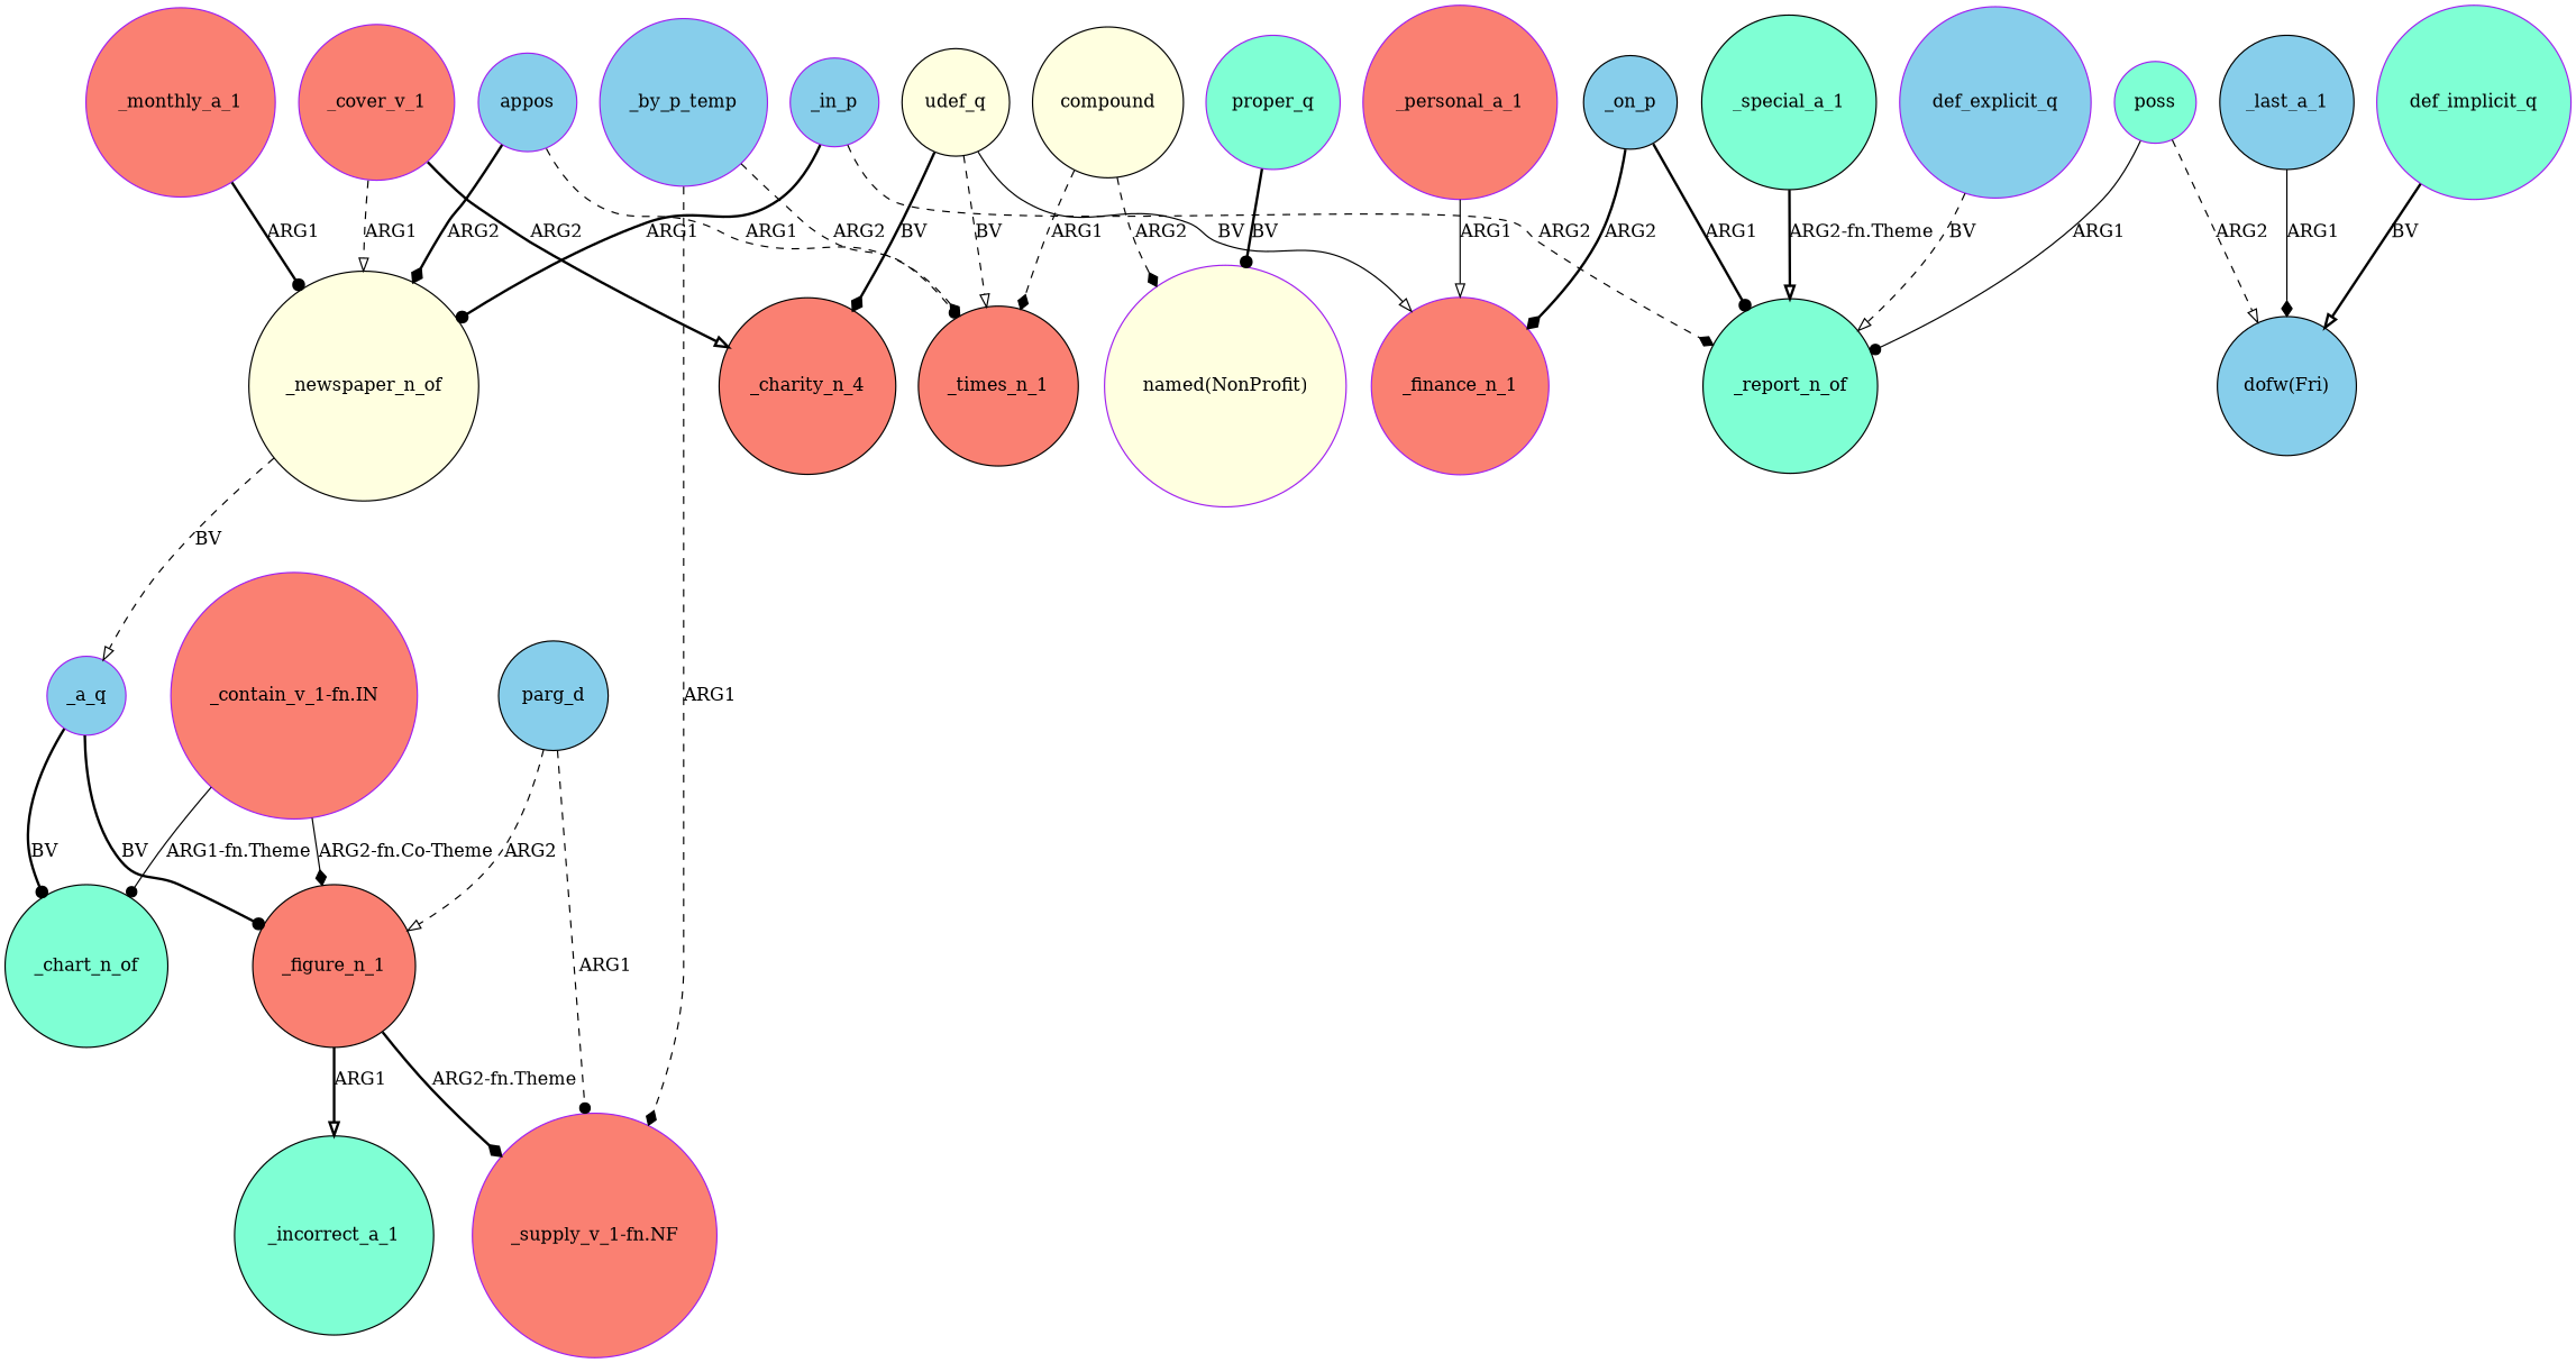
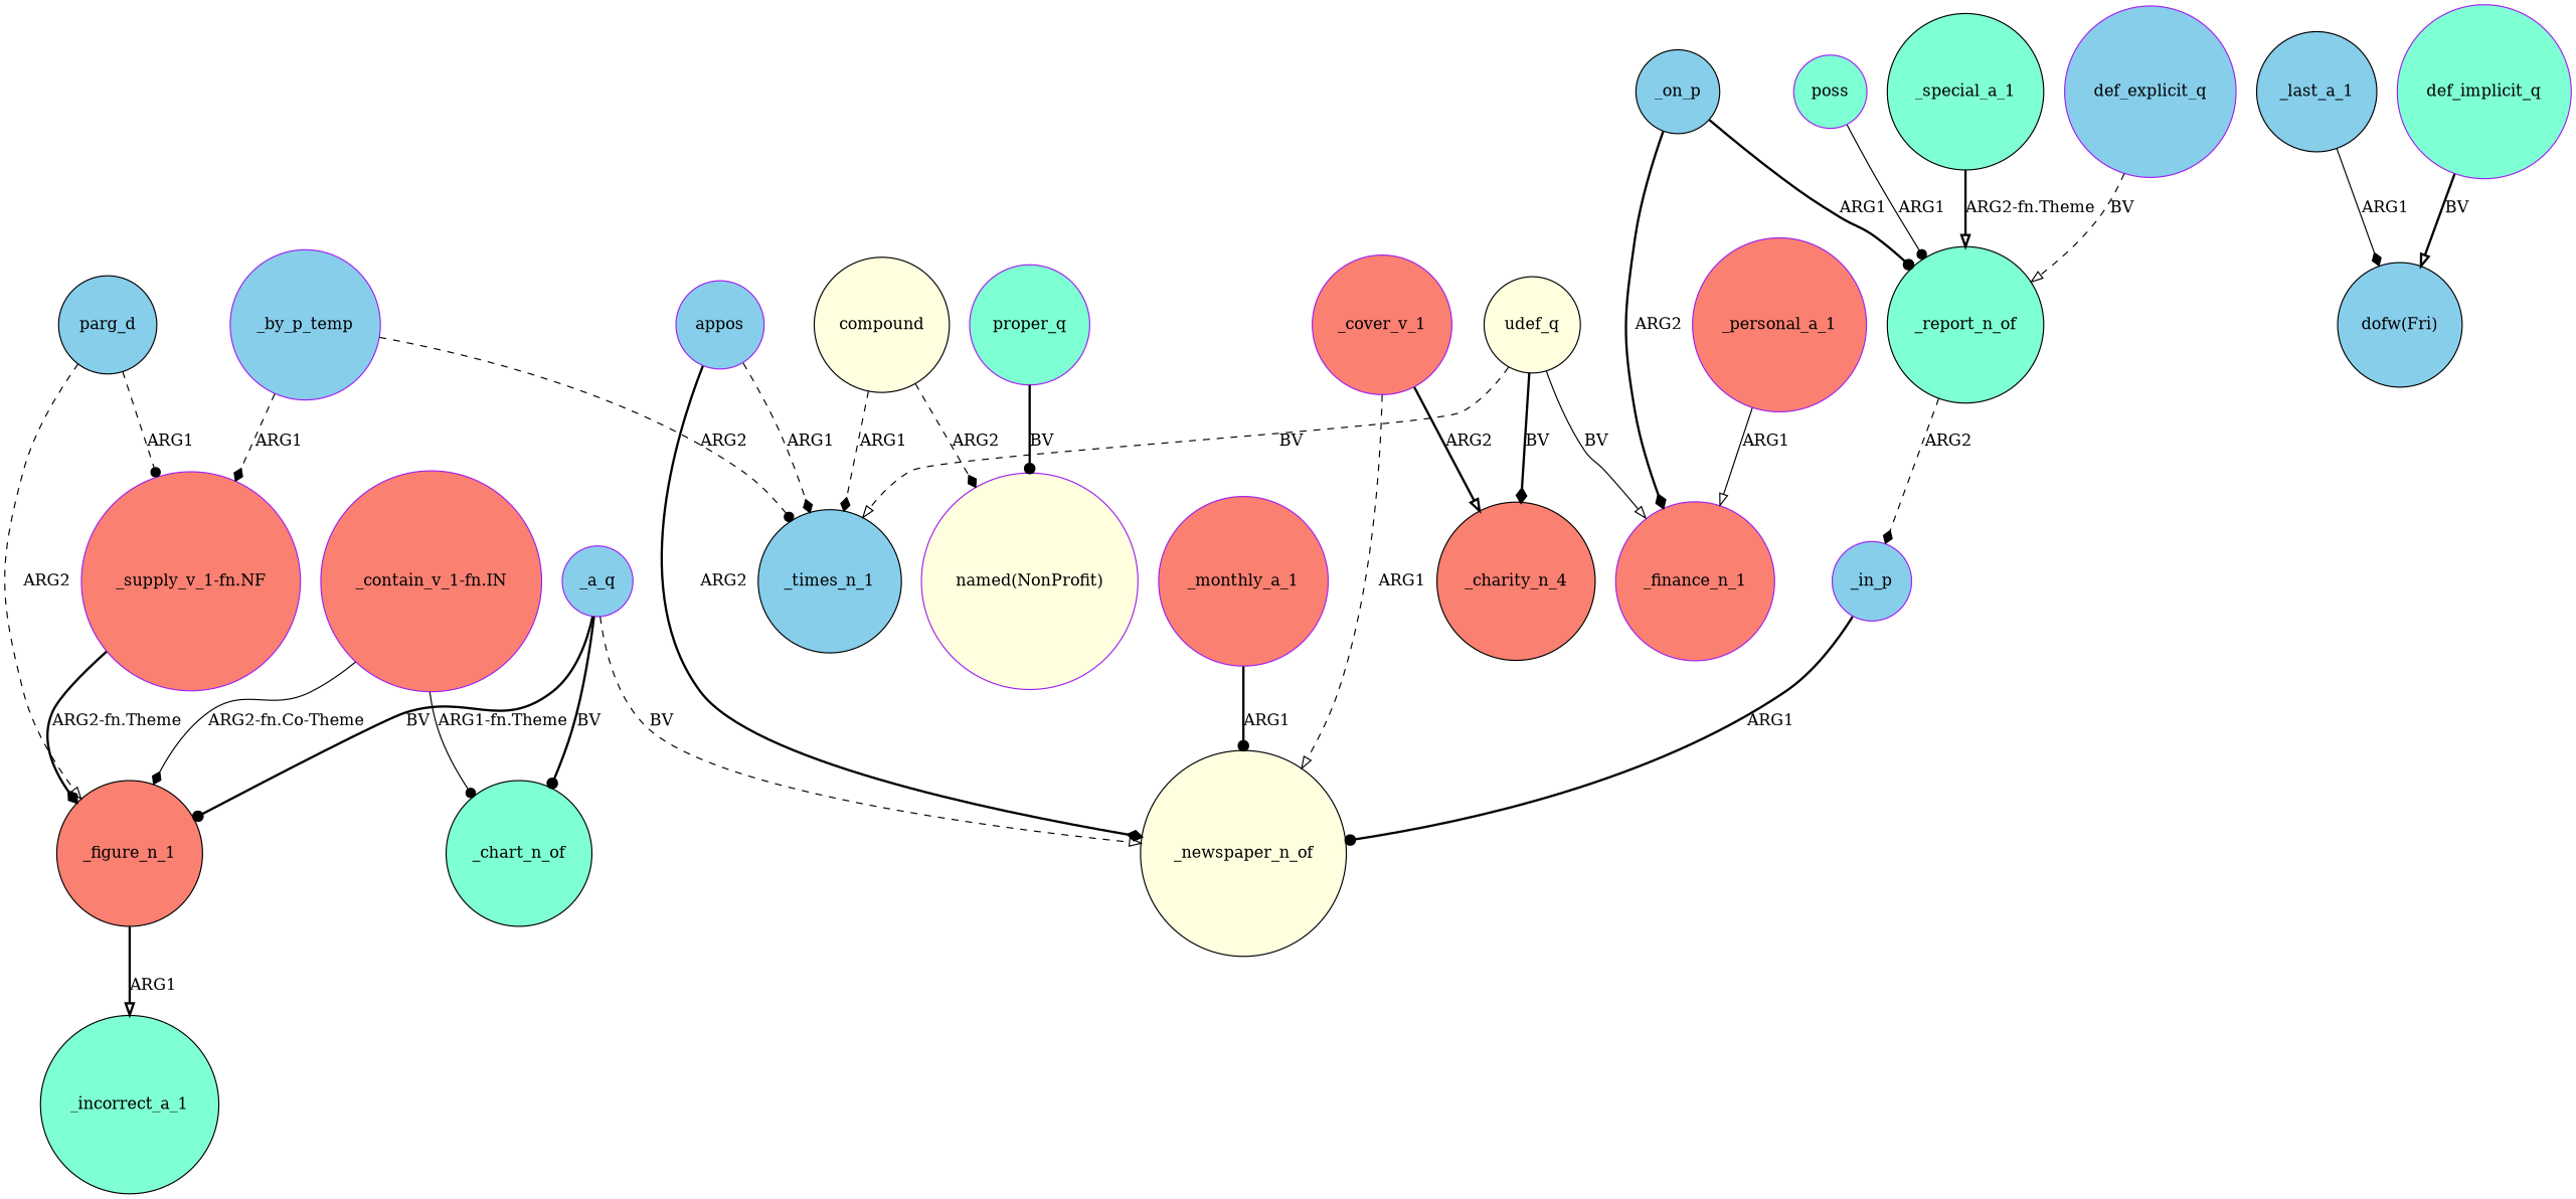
  digraph {
    node [color=purple fillcolor=skyblue shape=circle style=filled]
    edge [arrowhead=onormal style=bold]
    "_contain_v_1-fn.IN" [fillcolor=salmon]
    _chart_n_of [color=black fillcolor=aquamarine]
    _figure_n_1 [color=black fillcolor=salmon]
    _incorrect_a_1 [color=black fillcolor=aquamarine]
    _cover_v_1 [fillcolor=salmon]
    n6 [color=black fillcolor=salmon label=_charity_n_4]
    _newspaper_n_of [color=black fillcolor=lightyellow]
    _monthly_a_1 [fillcolor=salmon]
    _a_q
    _on_p [color=black]
    _finance_n_1 [fillcolor=salmon]
    _report_n_of [color=black fillcolor=aquamarine]
    udef_q [color=black fillcolor=lightyellow]
-   _times_n_1 [color=black fillcolor=salmon]
+   _times_n_1 [color=black]
    poss [fillcolor=aquamarine]
    "dofw(Fri)" [color=black]
    _in_p
    _special_a_1 [color=black fillcolor=aquamarine]
    _last_a_1 [color=black]
    appos
    _by_p_temp
    "_supply_v_1-fn.NF" [fillcolor=salmon]
    _personal_a_1 [fillcolor=salmon]
    compound [color=black fillcolor=lightyellow]
    "named(NonProfit)" [fillcolor=lightyellow]
    proper_q [fillcolor=aquamarine]
    def_implicit_q [fillcolor=aquamarine]
    parg_d [color=black]
    def_explicit_q
    "_contain_v_1-fn.IN" -> _chart_n_of [arrowhead=dot label="ARG1-fn.Theme" style=solid]
    "_contain_v_1-fn.IN" -> _figure_n_1 [arrowhead=diamond label="ARG2-fn.Co-Theme" style=solid]
    _figure_n_1 -> _incorrect_a_1 [label=ARG1]
    _cover_v_1 -> n6 [label=ARG2]
    _cover_v_1 -> _newspaper_n_of [label=ARG1 style=dashed]
    _monthly_a_1 -> _newspaper_n_of [arrowhead=dot label=ARG1]
    _a_q -> _chart_n_of [arrowhead=dot label=BV]
    _a_q -> _figure_n_1 [arrowhead=dot label=BV]
-   _newspaper_n_of -> _a_q [label=BV style=dashed]
+   _a_q -> _newspaper_n_of [label=BV style=dashed]
    _on_p -> _finance_n_1 [arrowhead=diamond label=ARG2]
    _on_p -> _report_n_of [arrowhead=dot label=ARG1]
    udef_q -> n6 [arrowhead=diamond label=BV]
    udef_q -> _finance_n_1 [label=BV style=solid]
    udef_q -> _times_n_1 [label=BV style=dashed]
    poss -> _report_n_of [arrowhead=dot label=ARG1 style=solid]
-   poss -> "dofw(Fri)" [label=ARG2 style=dashed]
    _in_p -> _newspaper_n_of [arrowhead=dot label=ARG1]
-   _in_p -> _report_n_of [arrowhead=diamond label=ARG2 style=dashed]
+   _report_n_of -> _in_p [arrowhead=diamond label=ARG2 style=dashed]
    _special_a_1 -> _report_n_of [label="ARG2-fn.Theme"]
    _last_a_1 -> "dofw(Fri)" [arrowhead=diamond label=ARG1 style=solid]
    appos -> _newspaper_n_of [arrowhead=diamond label=ARG2]
    appos -> _times_n_1 [arrowhead=diamond label=ARG1 style=dashed]
    _by_p_temp -> _times_n_1 [arrowhead=dot label=ARG2 style=dashed]
    _by_p_temp -> "_supply_v_1-fn.NF" [arrowhead=diamond label=ARG1 style=dashed]
-   _figure_n_1 -> "_supply_v_1-fn.NF" [arrowhead=diamond label="ARG2-fn.Theme"]
+   "_supply_v_1-fn.NF" -> _figure_n_1 [arrowhead=diamond label="ARG2-fn.Theme"]
    _personal_a_1 -> _finance_n_1 [label=ARG1 style=solid]
    compound -> _times_n_1 [arrowhead=diamond label=ARG1 style=dashed]
    compound -> "named(NonProfit)" [arrowhead=diamond label=ARG2 style=dashed]
    proper_q -> "named(NonProfit)" [arrowhead=dot label=BV]
    def_implicit_q -> "dofw(Fri)" [label=BV]
    parg_d -> _figure_n_1 [label=ARG2 style=dashed]
    parg_d -> "_supply_v_1-fn.NF" [arrowhead=dot label=ARG1 style=dashed]
    def_explicit_q -> _report_n_of [label=BV style=dashed]
  }
